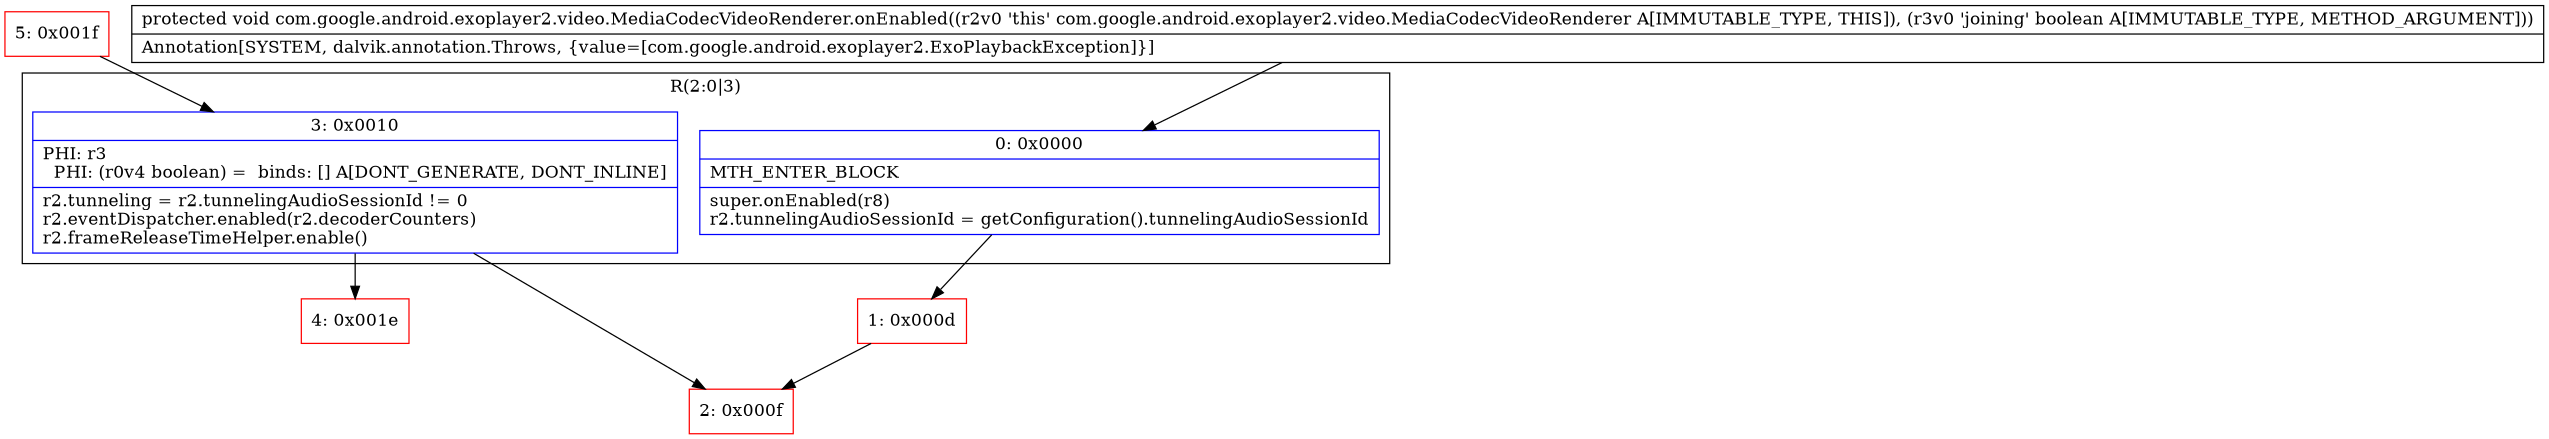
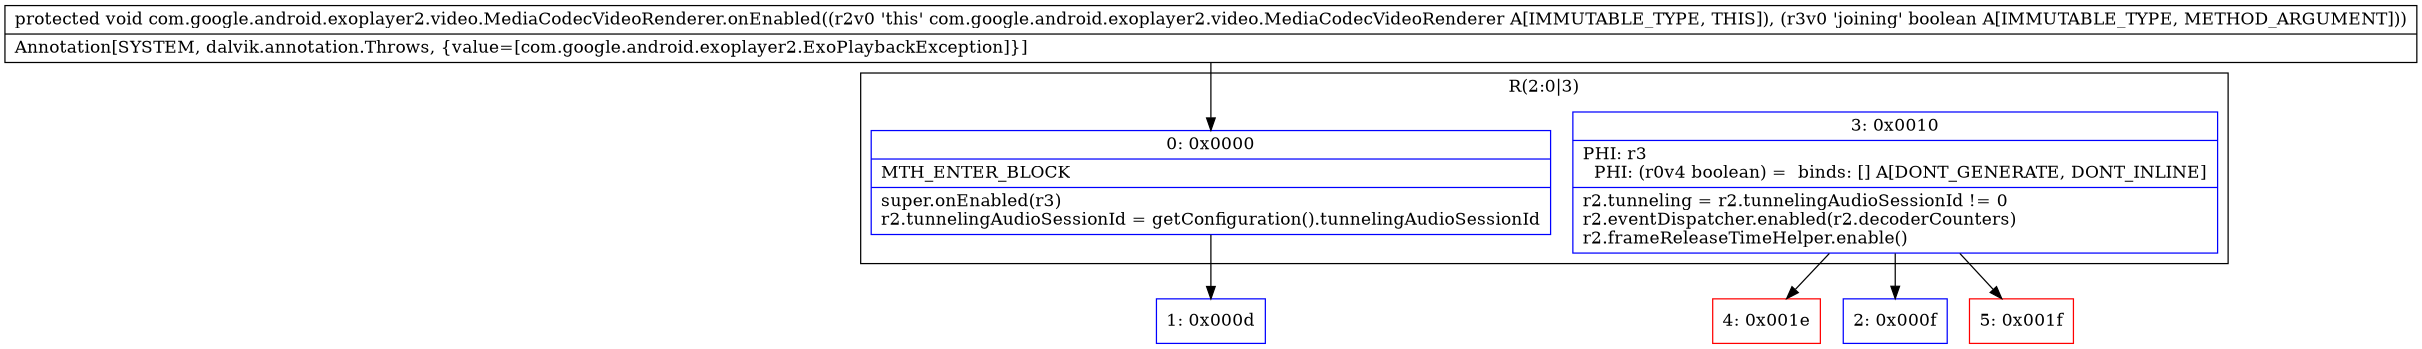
  digraph {
    node [color=red shape=record]
-   n1 [color=blue label="{0\:\ 0x0000|MTH_ENTER_BLOCK\l|super.onEnabled(r8)\lr2.tunnelingAudioSessionId = getConfiguration().tunnelingAudioSessionId\l}"]
+   n1 [color=blue label="{0\:\ 0x0000|MTH_ENTER_BLOCK\l|super.onEnabled(r3)\lr2.tunnelingAudioSessionId = getConfiguration().tunnelingAudioSessionId\l}"]
    n2 [color=blue label="{3\:\ 0x0010|PHI: r3 \l  PHI: (r0v4 boolean) =  binds: [] A[DONT_GENERATE, DONT_INLINE]\l|r2.tunneling = r2.tunnelingAudioSessionId != 0\lr2.eventDispatcher.enabled(r2.decoderCounters)\lr2.frameReleaseTimeHelper.enable()\l}"]
-   n3 [label="{1\:\ 0x000d}"]
+   n3 [color=blue label="{1\:\ 0x000d}"]
    n4 [label="{4\:\ 0x001e}"]
-   n5 [label="{2\:\ 0x000f}"]
+   n5 [color=blue label="{2\:\ 0x000f}"]
    n6 [label="{5\:\ 0x001f}"]
    n7 [label="{protected void com.google.android.exoplayer2.video.MediaCodecVideoRenderer.onEnabled((r2v0 'this' com.google.android.exoplayer2.video.MediaCodecVideoRenderer A[IMMUTABLE_TYPE, THIS]), (r3v0 'joining' boolean A[IMMUTABLE_TYPE, METHOD_ARGUMENT]))  | Annotation[SYSTEM, dalvik.annotation.Throws, \{value=[com.google.android.exoplayer2.ExoPlaybackException]\}]\l}" color=""]
    subgraph cluster_1 {
      label="R(2:0|3)"
      n1
      n2
    }
    n1 -> n3
    n2 -> n4
    n2 -> n5
-   n3 -> n5
-   n6 -> n2
+   n2 -> n6
    n7 -> n1
  }
